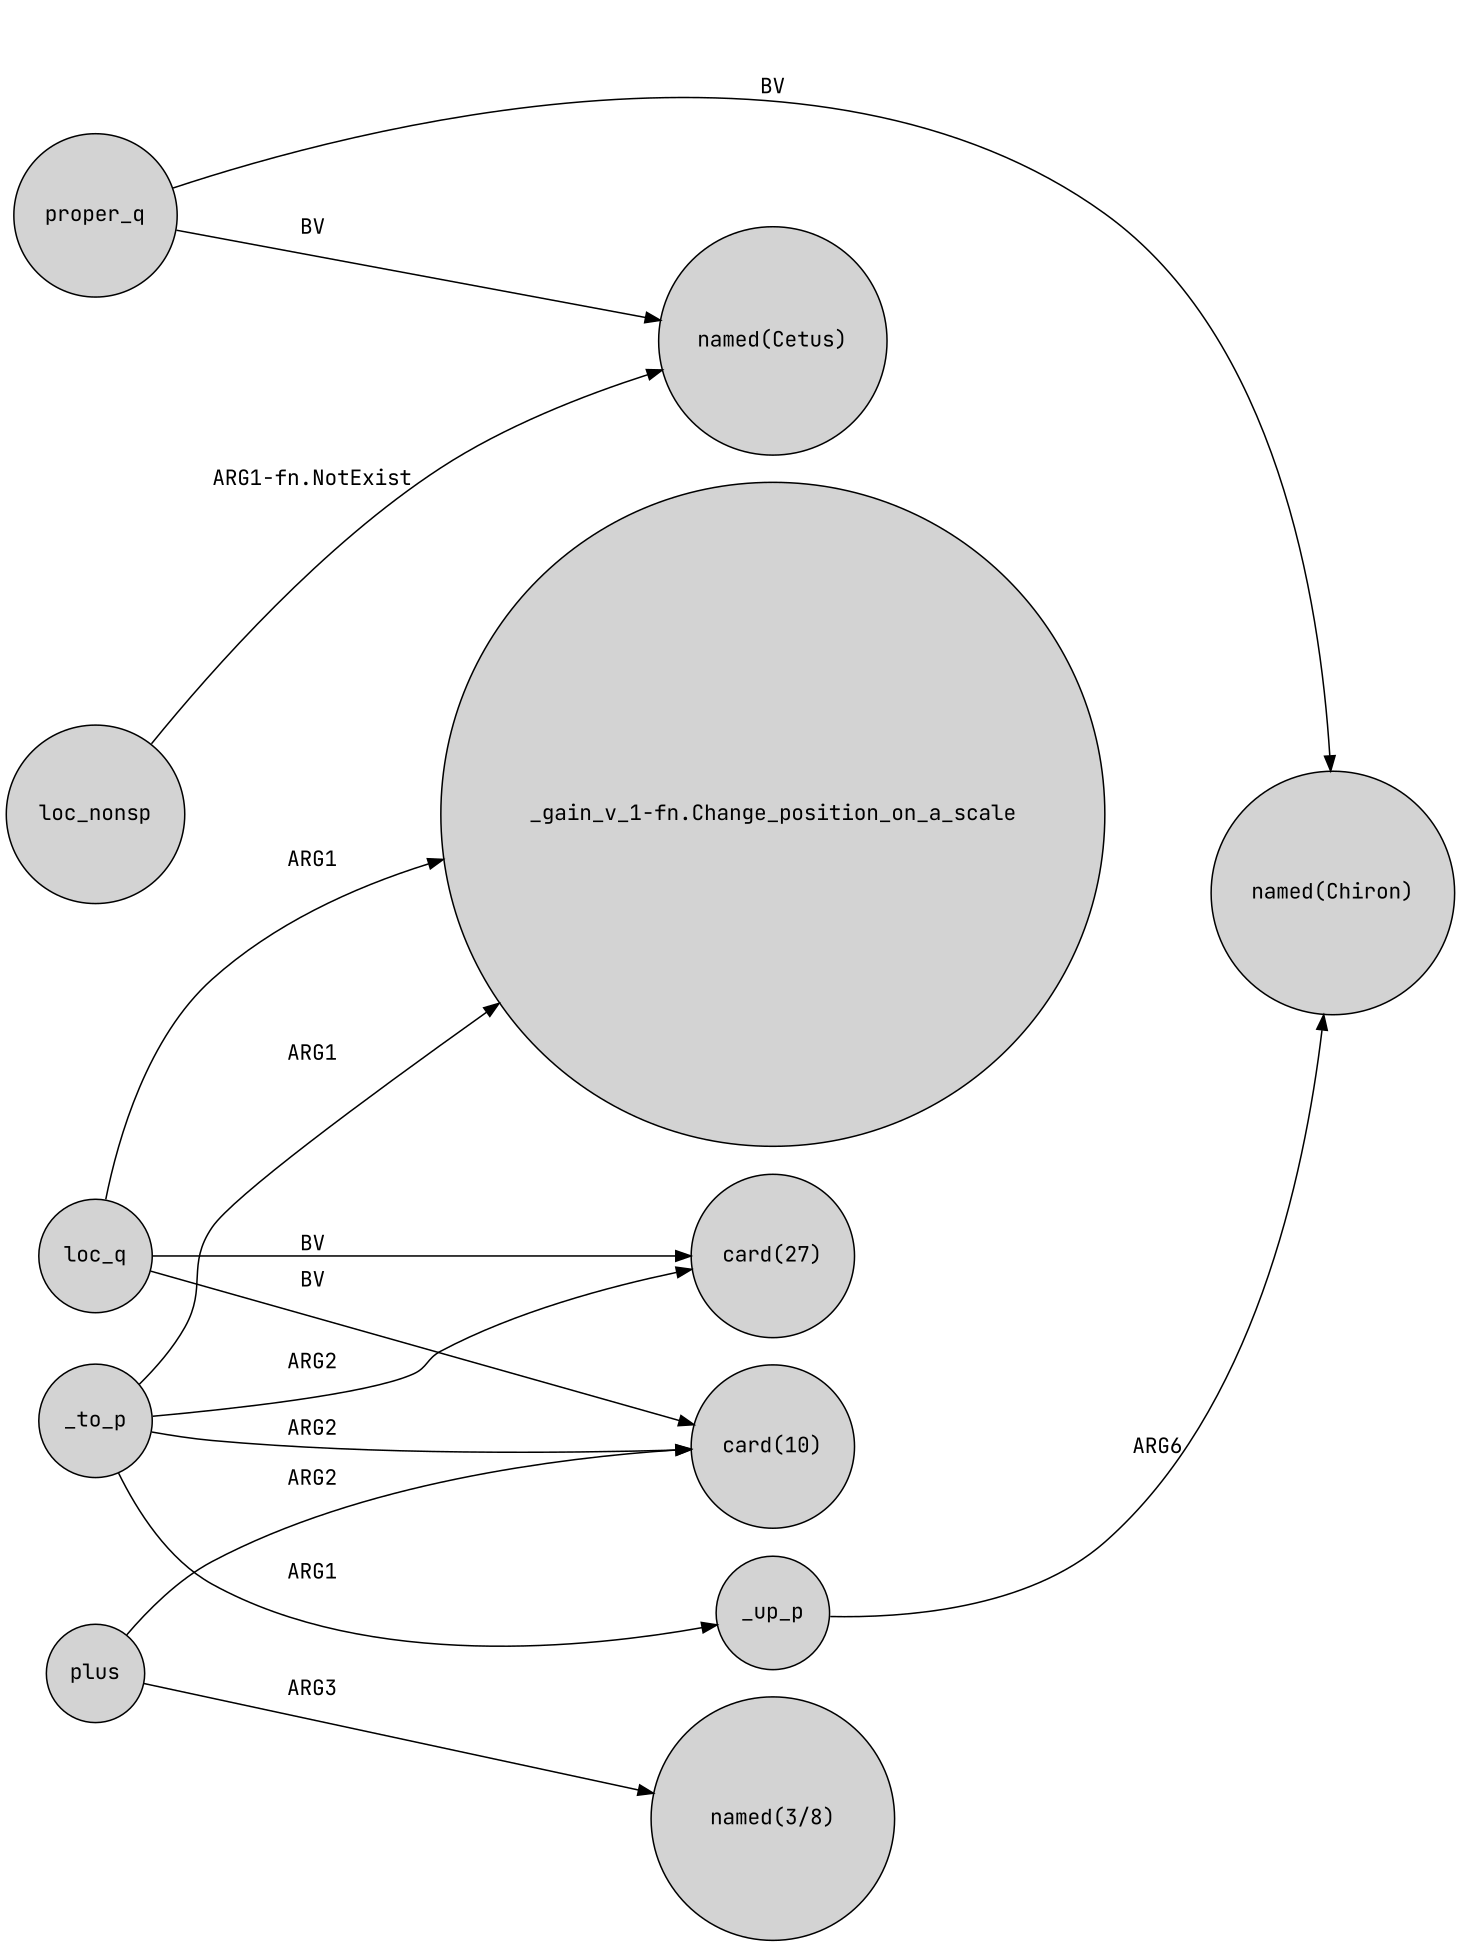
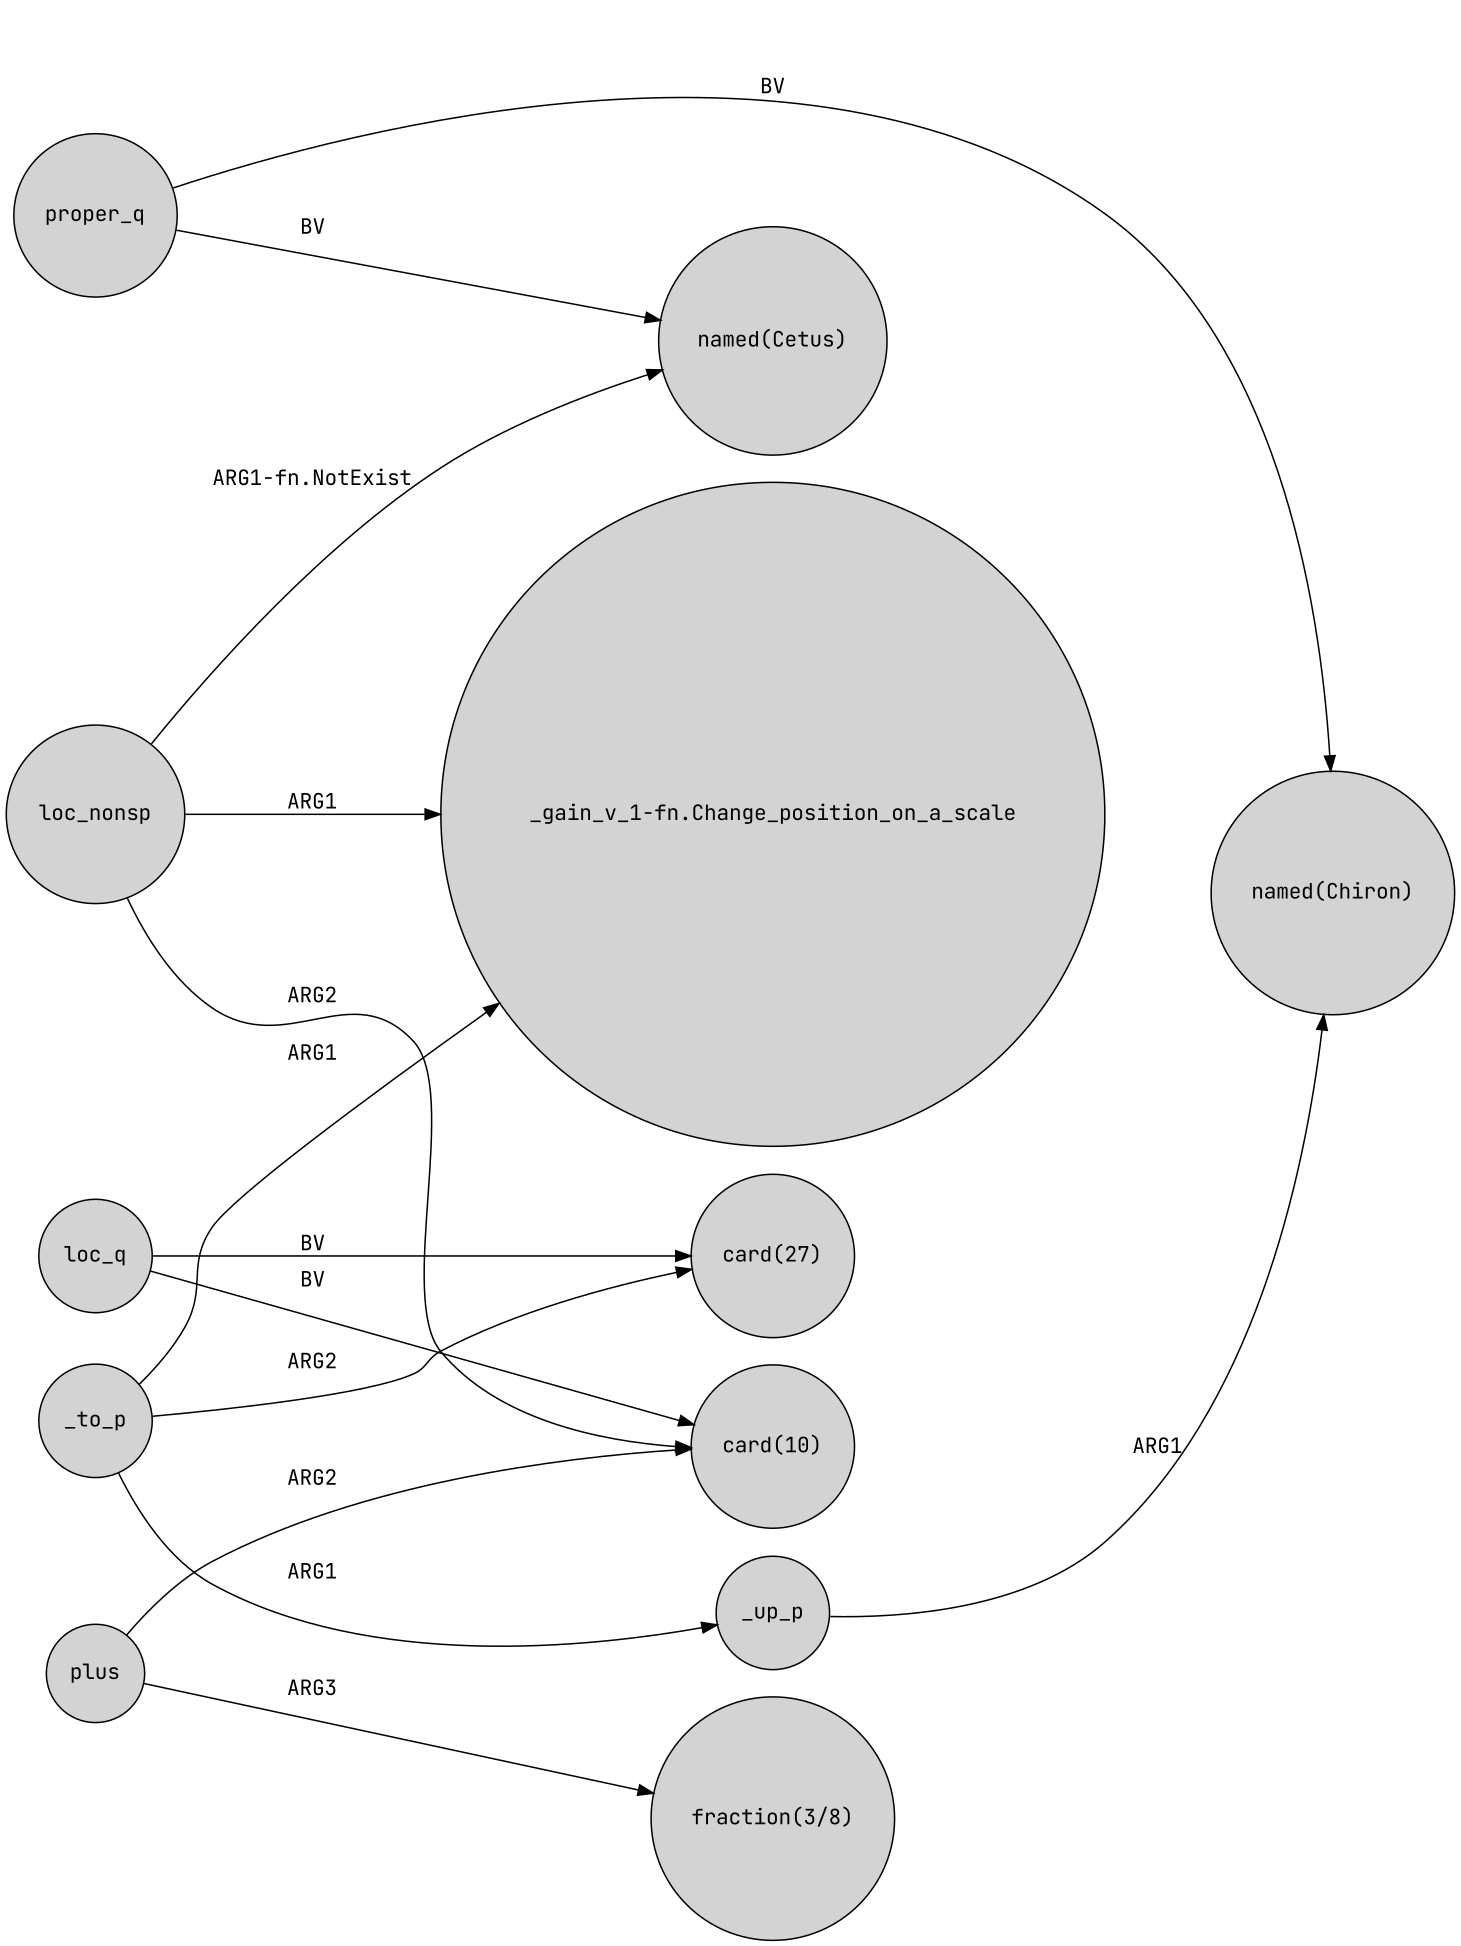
  digraph {
    fontname="JetBrains Mono"
    rankdir=LR
    node [fontname="JetBrains Mono" shape=circle style=filled]
    edge [fontname="JetBrains Mono"]
    proper_q
    "named(Cetus)"
    "named(Chiron)"
    _to_p
    "_gain_v_1-fn.Change_position_on_a_scale"
    "card(27)"
    n7 [label="card(10)"]
    _up_p
    plus
-   "fraction(3/8)" [label="named(3/8)"]
+   "fraction(3/8)"
    loc_nonsp
    n12 [label=loc_q]
    proper_q -> "named(Cetus)" [label=BV]
    proper_q -> "named(Chiron)" [label=BV]
    _to_p -> "_gain_v_1-fn.Change_position_on_a_scale" [label=ARG1]
    _to_p -> "card(27)" [label=ARG2]
-   _to_p -> n7 [label=ARG2]
+   loc_nonsp -> n7 [label=ARG2]
    _to_p -> _up_p [label=ARG1]
-   _up_p -> "named(Chiron)" [label=ARG6]
+   _up_p -> "named(Chiron)" [label=ARG1]
    plus -> n7 [label=ARG2]
    plus -> "fraction(3/8)" [label=ARG3]
    loc_nonsp -> "named(Cetus)" [label="ARG1-fn.NotExist"]
-   n12 -> "_gain_v_1-fn.Change_position_on_a_scale" [label=ARG1]
+   loc_nonsp -> "_gain_v_1-fn.Change_position_on_a_scale" [label=ARG1]
    n12 -> "card(27)" [label=BV]
    n12 -> n7 [label=BV]
  }
